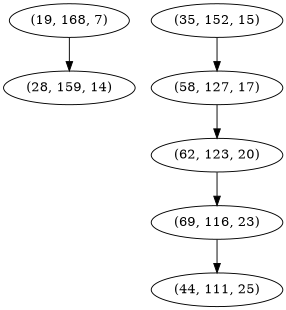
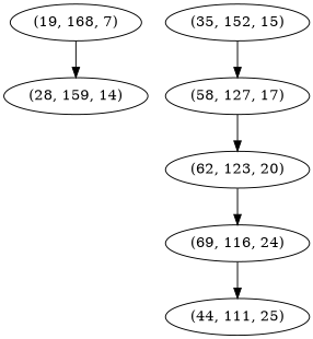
  digraph {
    "(19, 168, 7)"
    "(28, 159, 14)"
    "(35, 152, 15)"
    "(58, 127, 17)"
    "(62, 123, 20)"
-   "(69, 116, 24)" [label="(69, 116, 23)"]
+   "(69, 116, 24)"
    n7 [label="(44, 111, 25)"]
    "(19, 168, 7)" -> "(28, 159, 14)"
    "(35, 152, 15)" -> "(58, 127, 17)"
    "(58, 127, 17)" -> "(62, 123, 20)"
    "(62, 123, 20)" -> "(69, 116, 24)"
    "(69, 116, 24)" -> n7
  }
